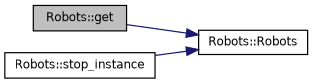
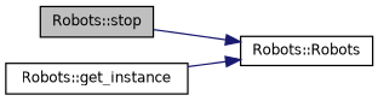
  digraph {
    rankdir=LR
    node [color=black fillcolor=white fontname=Helvetica fontsize=10 shape=record style=filled]
    edge [color=midnightblue fontname=Helvetica fontsize=10 labelfontname=Helvetica labelfontsize=10 style=solid]
-   n1 [fillcolor=grey75 fontcolor=black height=0.2 label="Robots::get" width=0.4]
+   n1 [fillcolor=grey75 fontcolor=black height=0.2 label="Robots::stop" width=0.4]
    n2 [height=0.2 label="Robots::Robots" width=0.4]
-   n3 [height=0.2 label="Robots::stop_instance" width=0.4]
+   n3 [height=0.2 label="Robots::get_instance" width=0.4]
    n1 -> n2
    n3 -> n2
  }
